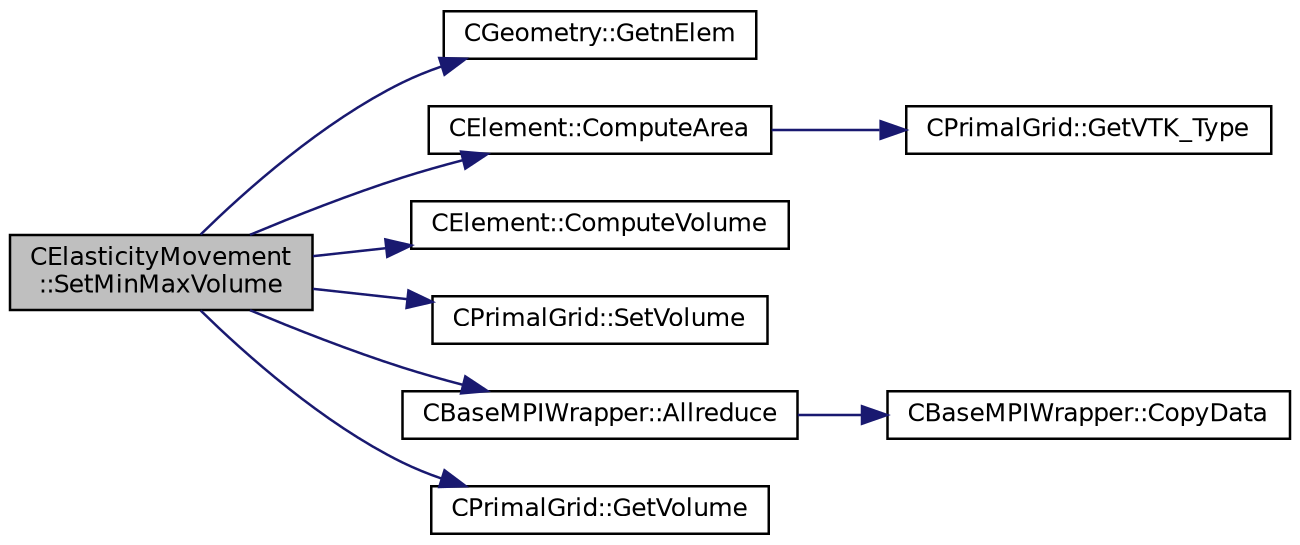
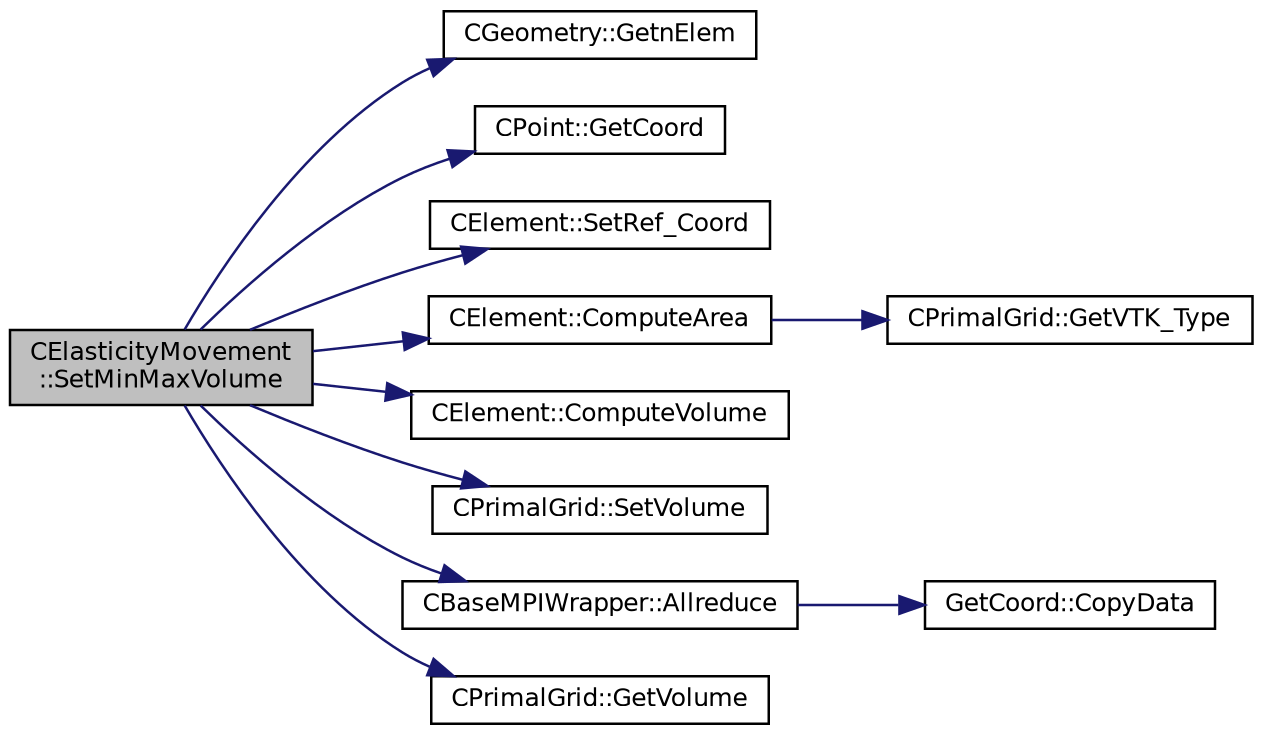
  digraph {
    rankdir=LR
    node [color=black fillcolor=white fontname=Helvetica fontsize=10 shape=record style=filled]
    edge [color=midnightblue fontname=Helvetica fontsize=10 labelfontname=Helvetica labelfontsize=10 style=solid]
    n1 [fillcolor=grey75 fontcolor=black height=0.2 label="CElasticityMovement\l::SetMinMaxVolume" width=0.4]
    n2 [height=0.2 label="CGeometry::GetnElem" width=0.4]
+   n3 [height=0.2 label="CPoint::GetCoord" width=0.4]
+   n4 [height=0.2 label="CElement::SetRef_Coord" width=0.4]
    n5 [height=0.2 label="CElement::ComputeArea" width=0.4]
    n6 [height=0.2 label="CElement::ComputeVolume" width=0.4]
    n7 [height=0.2 label="CPrimalGrid::SetVolume" width=0.4]
    n8 [height=0.2 label="CBaseMPIWrapper::Allreduce" width=0.4]
    n9 [height=0.2 label="CPrimalGrid::GetVolume" width=0.4]
    n10 [height=0.2 label="CPrimalGrid::GetVTK_Type" width=0.4]
-   n11 [height=0.2 label="CBaseMPIWrapper::CopyData" width=0.4]
+   n11 [height=0.2 label="GetCoord::CopyData" width=0.4]
    n1 -> n2
+   n1 -> n3
+   n1 -> n4
    n1 -> n5
    n1 -> n6
    n1 -> n7
    n1 -> n8
    n1 -> n9
    n5 -> n10
    n8 -> n11
  }
